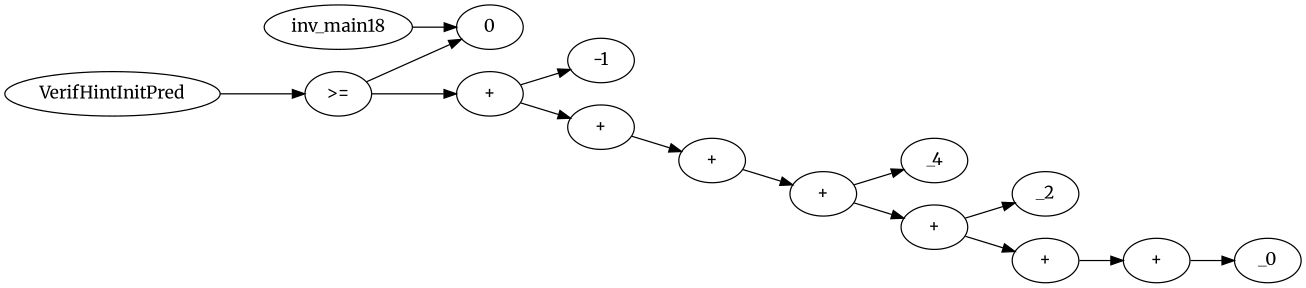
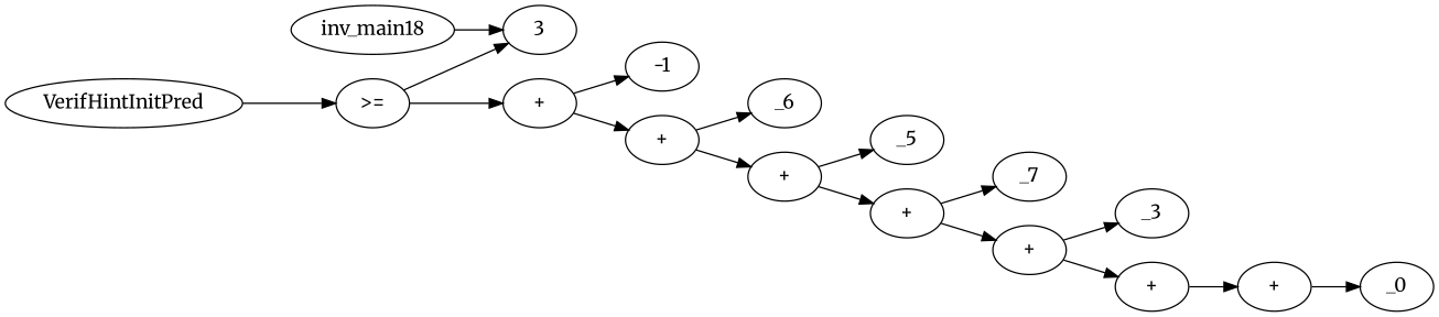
  digraph {
    fontname=Merriweather
    rankdir=LR
    node [fontname=Merriweather]
    edge [fontname=Merriweather]
    n1 [label=inv_main18]
-   n2 [label=0]
+   n2 [label=3]
    n3 [label=VerifHintInitPred]
    n4 [label=">="]
    n5 [label="+"]
    n6 [label=-1]
    n7 [label="+"]
+   n8 [label=_6]
    n9 [label="+"]
+   n10 [label=_5]
    n11 [label="+"]
-   n12 [label=_4]
+   n12 [label=_7]
    n13 [label="+"]
-   n14 [label=_2]
+   n14 [label=_3]
    n15 [label="+"]
    n16 [label="+"]
    n17 [label=_0]
    n1 -> n2
    n3 -> n4
    n4 -> n2
    n4 -> n5
    n5 -> n6
    n5 -> n7
+   n7 -> n8
    n7 -> n9
+   n9 -> n10
    n9 -> n11
    n11 -> n12
    n11 -> n13
    n13 -> n14
    n13 -> n15
    n15 -> n16
    n16 -> n17
  }
